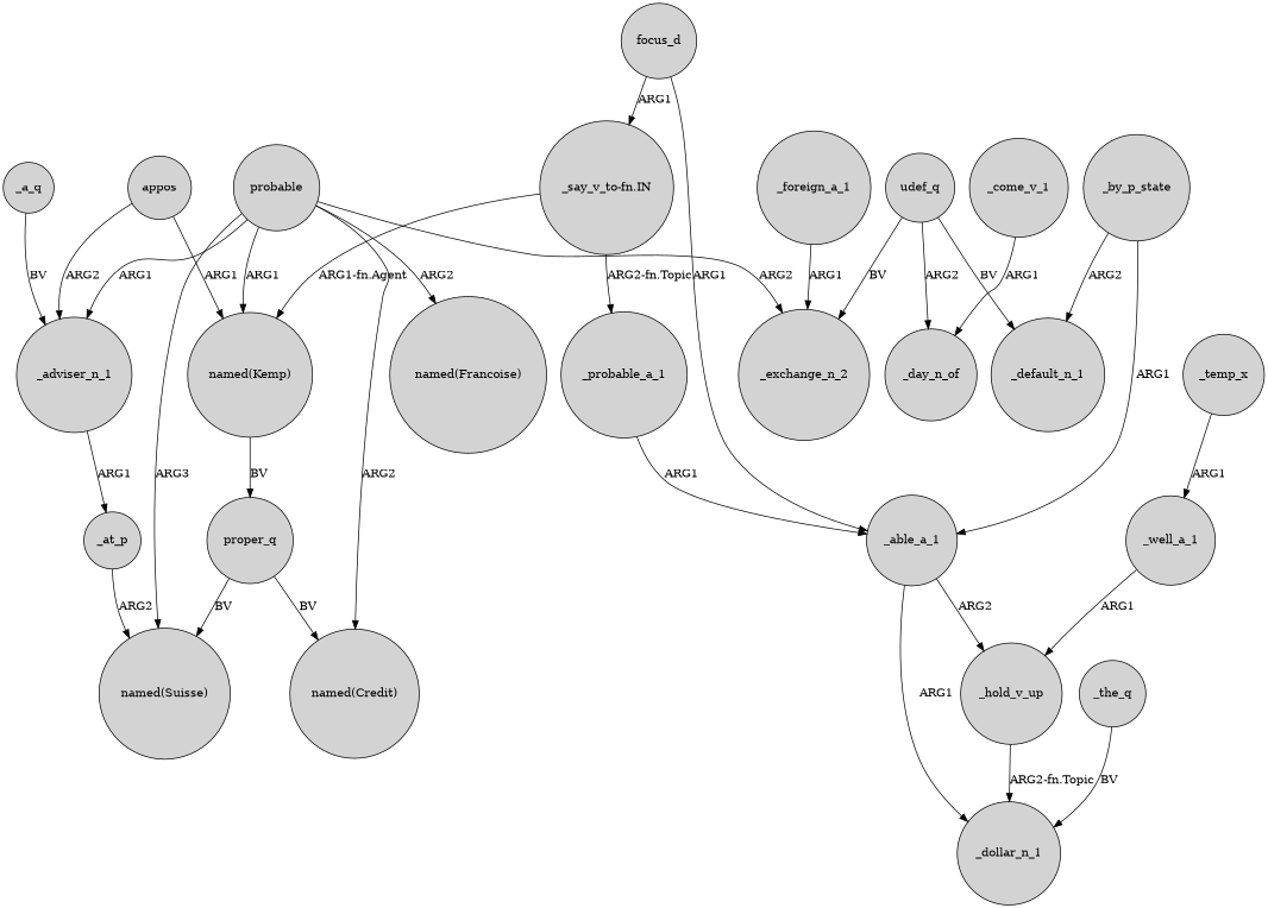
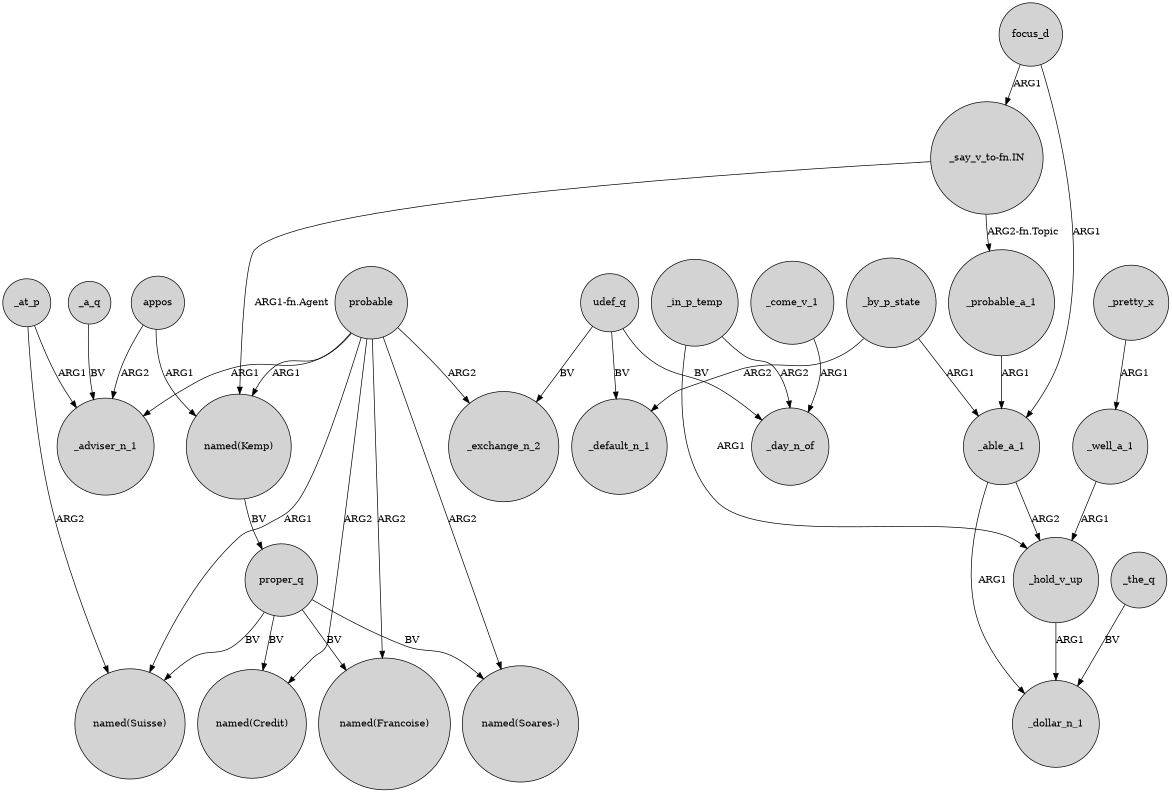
  digraph {
    node [shape=circle style=filled]
    focus_d
    "_say_v_to-fn.IN"
    _able_a_1
    _by_p_state
    _default_n_1
    "named(Kemp)"
    _probable_a_1
    _hold_v_up
    _dollar_n_1
    proper_q
    "named(Suisse)"
+   "named(Soares-)"
    "named(Credit)"
    "named(Francoise)"
    _at_p
    _adviser_n_1
    _a_q
    n18 [label=_exchange_n_2]
-   _foreign_a_1
    _the_q
    _come_v_1
    _day_n_of
    n23 [label=probable]
    udef_q
+   _in_p_temp
    appos
    _well_a_1
-   _pretty_x [label=_temp_x]
+   _pretty_x
    focus_d -> "_say_v_to-fn.IN" [label=ARG1]
    focus_d -> _able_a_1 [label=ARG1]
    "_say_v_to-fn.IN" -> "named(Kemp)" [label="ARG1-fn.Agent"]
    "_say_v_to-fn.IN" -> _probable_a_1 [label="ARG2-fn.Topic"]
    _able_a_1 -> _hold_v_up [label=ARG2]
    _able_a_1 -> _dollar_n_1 [label=ARG1]
    _by_p_state -> _able_a_1 [label=ARG1]
    _by_p_state -> _default_n_1 [label=ARG2]
    "named(Kemp)" -> proper_q [label=BV]
    _probable_a_1 -> _able_a_1 [label=ARG1]
-   _hold_v_up -> _dollar_n_1 [label="ARG2-fn.Topic"]
+   _hold_v_up -> _dollar_n_1 [label=ARG1]
    proper_q -> "named(Suisse)" [label=BV]
+   proper_q -> "named(Soares-)" [label=BV]
    proper_q -> "named(Credit)" [label=BV]
+   proper_q -> "named(Francoise)" [label=BV]
    _at_p -> "named(Suisse)" [label=ARG2]
-   _adviser_n_1 -> _at_p [label=ARG1]
+   _at_p -> _adviser_n_1 [label=ARG1]
    _a_q -> _adviser_n_1 [label=BV]
-   _foreign_a_1 -> n18 [label=ARG1]
    _the_q -> _dollar_n_1 [label=BV]
    _come_v_1 -> _day_n_of [label=ARG1]
    n23 -> "named(Kemp)" [label=ARG1]
-   n23 -> "named(Suisse)" [label=ARG3]
+   n23 -> "named(Suisse)" [label=ARG1]
+   n23 -> "named(Soares-)" [label=ARG2]
    n23 -> "named(Credit)" [label=ARG2]
    n23 -> "named(Francoise)" [label=ARG2]
    n23 -> _adviser_n_1 [label=ARG1]
    n23 -> n18 [label=ARG2]
    udef_q -> _default_n_1 [label=BV]
    udef_q -> n18 [label=BV]
-   udef_q -> _day_n_of [label=ARG2]
+   udef_q -> _day_n_of [label=BV]
+   _in_p_temp -> _hold_v_up [label=ARG1]
+   _in_p_temp -> _day_n_of [label=ARG2]
    appos -> "named(Kemp)" [label=ARG1]
    appos -> _adviser_n_1 [label=ARG2]
    _well_a_1 -> _hold_v_up [label=ARG1]
    _pretty_x -> _well_a_1 [label=ARG1]
  }
